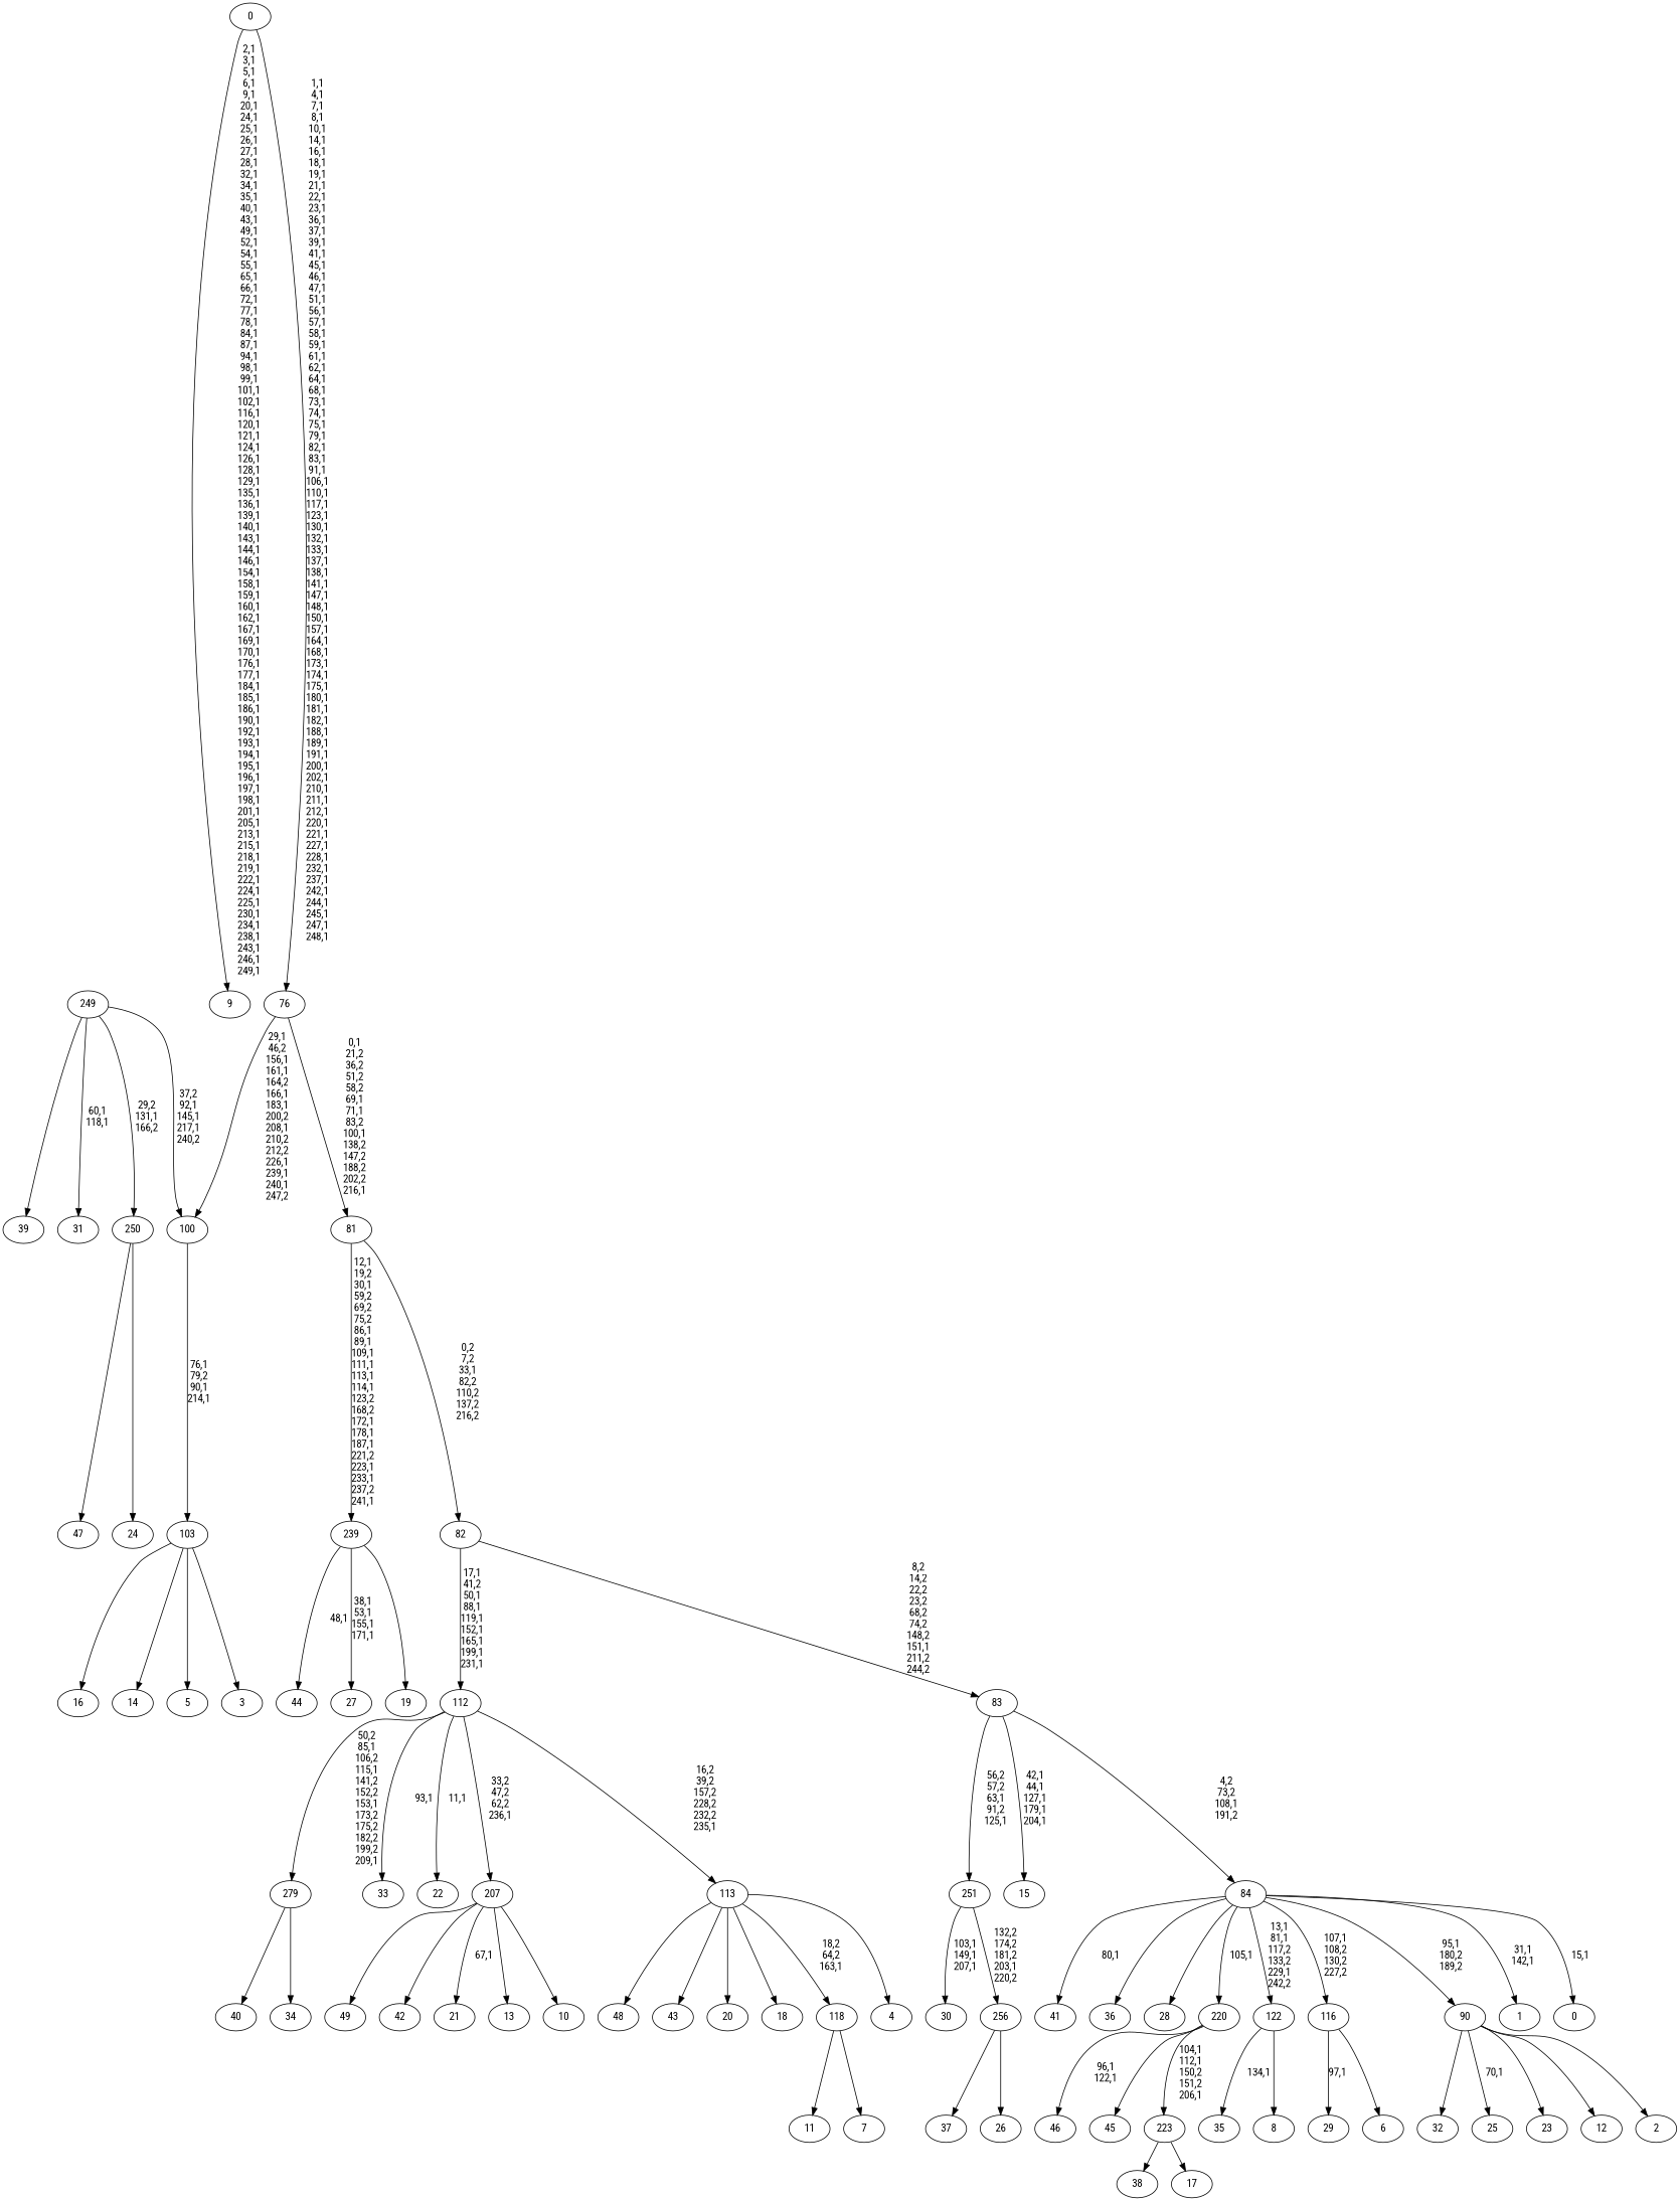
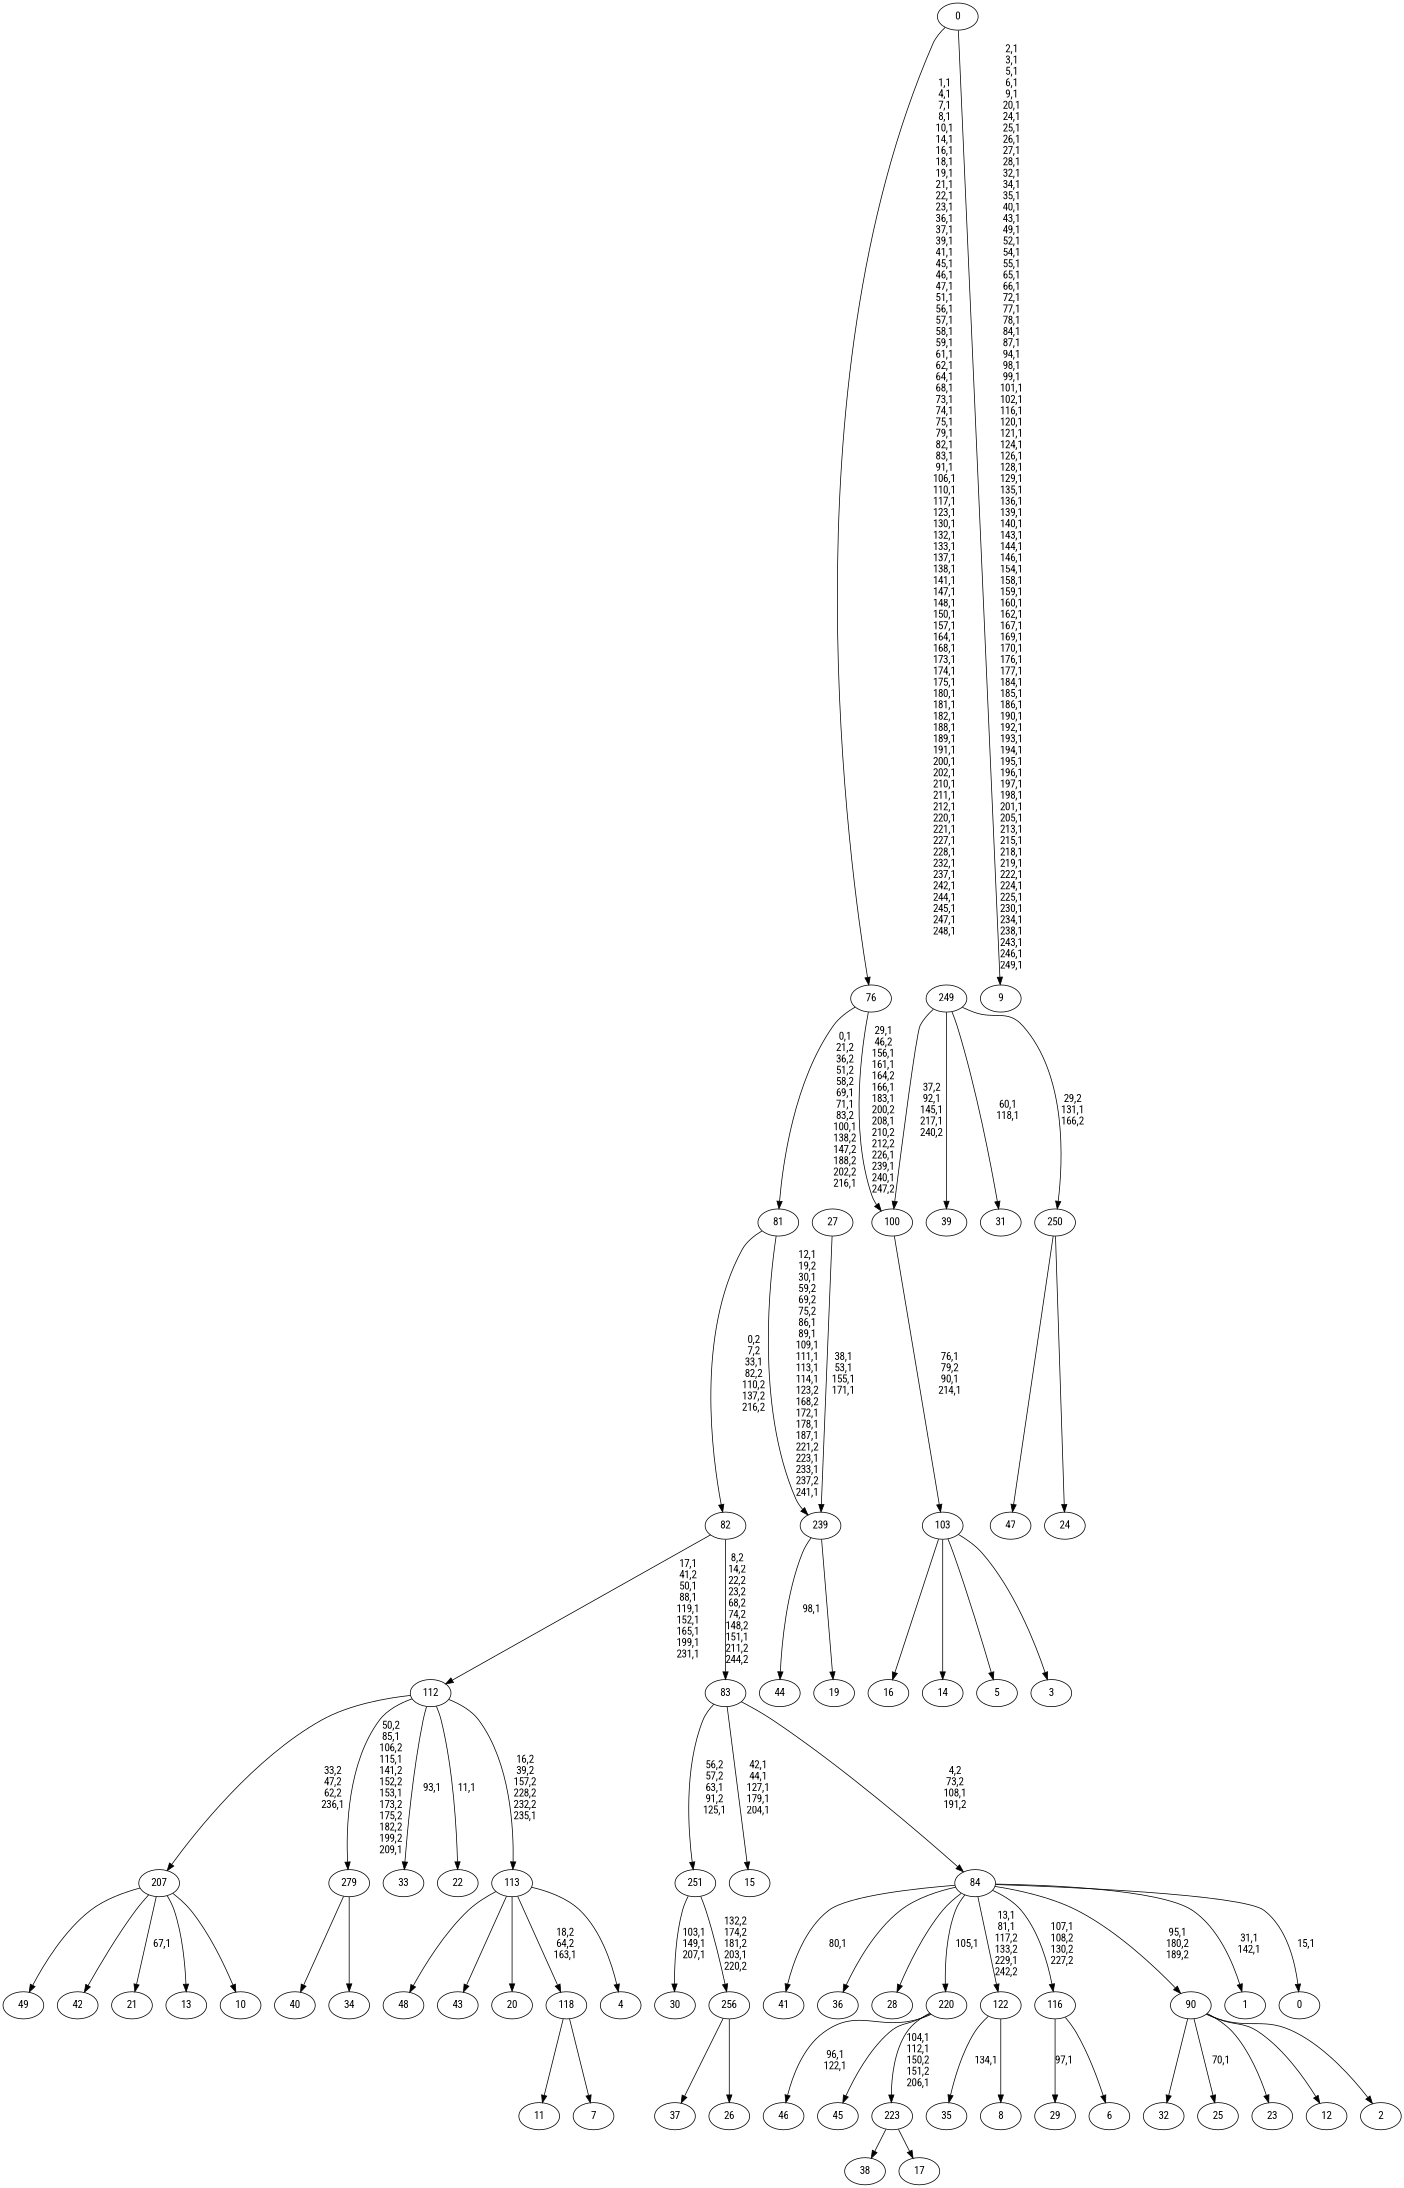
  digraph {
    fontname="Roboto Condensed"
    node [fontname="Roboto Condensed"]
    edge [fontname="Roboto Condensed"]
    n1 [label=49]
    n2 [label=48]
    n3 [label=47]
    n4 [label=46]
    n5 [label=45]
    n6 [label=44]
    n7 [label=43]
    n8 [label=42]
    n9 [label=41]
    n10 [label=40]
    n11 [label=39]
    n12 [label=38]
    n13 [label=37]
    n14 [label=36]
    n15 [label=35]
    n16 [label=34]
    279
    n18 [label=33]
    n19 [label=32]
    n20 [label=31]
    n21 [label=30]
    n22 [label=29]
    n23 [label=28]
    n24 [label=27]
    n25 [label=26]
    256
    n27 [label=251]
    n28 [label=25]
    n29 [label=24]
    250
    249
    100
    n33 [label=23]
    n34 [label=22]
    n35 [label=21]
    n36 [label=20]
    n37 [label=19]
    239
-   n39 [label=18]
    n40 [label=17]
    223
    220
    n43 [label=16]
    n44 [label=15]
    n45 [label=14]
    n46 [label=13]
    n47 [label=12]
    n48 [label=11]
    n49 [label=10]
    207
    n51 [label=9]
    n52 [label=8]
    122
    n54 [label=7]
    118
    n56 [label=6]
    116
    n58 [label=5]
    n59 [label=4]
    113
    112
    n62 [label=3]
    103
    n64 [label=2]
    90
    n66 [label=1]
    n67 [label=0]
    84
    83
    82
    81
    76
    0
    279 -> n10
    279 -> n16
    256 -> n13
    256 -> n25
    n27 -> n21 [label="103,1\n149,1\n207,1"]
    n27 -> 256 [label="132,2\n174,2\n181,2\n203,1\n220,2"]
    250 -> n3
    250 -> n29
    249 -> n11
    249 -> n20 [label="60,1\n118,1"]
    249 -> 250 [label="29,2\n131,1\n166,2"]
    249 -> 100 [label="37,2\n92,1\n145,1\n217,1\n240,2"]
    100 -> 103 [label="76,1\n79,2\n90,1\n214,1"]
-   239 -> n6 [label="48,1"]
-   239 -> n24 [label="38,1\n53,1\n155,1\n171,1"]
+   239 -> n6 [label="98,1"]
+   n24 -> 239 [label="38,1\n53,1\n155,1\n171,1"]
    239 -> n37
    223 -> n12
    223 -> n40
    220 -> n4 [label="96,1\n122,1"]
    220 -> n5
    220 -> 223 [label="104,1\n112,1\n150,2\n151,2\n206,1"]
    207 -> n1
    207 -> n8
    207 -> n35 [label="67,1"]
    207 -> n46
    207 -> n49
    122 -> n15 [label="134,1"]
    122 -> n52
    118 -> n48
    118 -> n54
    116 -> n22 [label="97,1"]
    116 -> n56
    113 -> n2
    113 -> n7
    113 -> n36
-   113 -> n39
    113 -> 118 [label="18,2\n64,2\n163,1"]
    113 -> n59
    112 -> 279 [label="50,2\n85,1\n106,2\n115,1\n141,2\n152,2\n153,1\n173,2\n175,2\n182,2\n199,2\n209,1"]
    112 -> n18 [label="93,1"]
    112 -> n34 [label="11,1"]
    112 -> 207 [label="33,2\n47,2\n62,2\n236,1"]
    112 -> 113 [label="16,2\n39,2\n157,2\n228,2\n232,2\n235,1"]
    103 -> n43
    103 -> n45
    103 -> n58
    103 -> n62
    90 -> n19
    90 -> n28 [label="70,1"]
    90 -> n33
    90 -> n47
    90 -> n64
    84 -> n9 [label="80,1"]
    84 -> n14
    84 -> n23
    84 -> 220 [label="105,1"]
    84 -> 122 [label="13,1\n81,1\n117,2\n133,2\n229,1\n242,2"]
    84 -> 116 [label="107,1\n108,2\n130,2\n227,2"]
    84 -> 90 [label="95,1\n180,2\n189,2"]
    84 -> n66 [label="31,1\n142,1"]
    84 -> n67 [label="15,1"]
    83 -> n27 [label="56,2\n57,2\n63,1\n91,2\n125,1"]
    83 -> n44 [label="42,1\n44,1\n127,1\n179,1\n204,1"]
    83 -> 84 [label="4,2\n73,2\n108,1\n191,2"]
    82 -> 112 [label="17,1\n41,2\n50,1\n88,1\n119,1\n152,1\n165,1\n199,1\n231,1"]
    82 -> 83 [label="8,2\n14,2\n22,2\n23,2\n68,2\n74,2\n148,2\n151,1\n211,2\n244,2"]
    81 -> 239 [label="12,1\n19,2\n30,1\n59,2\n69,2\n75,2\n86,1\n89,1\n109,1\n111,1\n113,1\n114,1\n123,2\n168,2\n172,1\n178,1\n187,1\n221,2\n223,1\n233,1\n237,2\n241,1"]
    81 -> 82 [label="0,2\n7,2\n33,1\n82,2\n110,2\n137,2\n216,2"]
    76 -> 100 [label="29,1\n46,2\n156,1\n161,1\n164,2\n166,1\n183,1\n200,2\n208,1\n210,2\n212,2\n226,1\n239,1\n240,1\n247,2"]
    76 -> 81 [label="0,1\n21,2\n36,2\n51,2\n58,2\n69,1\n71,1\n83,2\n100,1\n138,2\n147,2\n188,2\n202,2\n216,1"]
    0 -> n51 [label="2,1\n3,1\n5,1\n6,1\n9,1\n20,1\n24,1\n25,1\n26,1\n27,1\n28,1\n32,1\n34,1\n35,1\n40,1\n43,1\n49,1\n52,1\n54,1\n55,1\n65,1\n66,1\n72,1\n77,1\n78,1\n84,1\n87,1\n94,1\n98,1\n99,1\n101,1\n102,1\n116,1\n120,1\n121,1\n124,1\n126,1\n128,1\n129,1\n135,1\n136,1\n139,1\n140,1\n143,1\n144,1\n146,1\n154,1\n158,1\n159,1\n160,1\n162,1\n167,1\n169,1\n170,1\n176,1\n177,1\n184,1\n185,1\n186,1\n190,1\n192,1\n193,1\n194,1\n195,1\n196,1\n197,1\n198,1\n201,1\n205,1\n213,1\n215,1\n218,1\n219,1\n222,1\n224,1\n225,1\n230,1\n234,1\n238,1\n243,1\n246,1\n249,1"]
    0 -> 76 [label="1,1\n4,1\n7,1\n8,1\n10,1\n14,1\n16,1\n18,1\n19,1\n21,1\n22,1\n23,1\n36,1\n37,1\n39,1\n41,1\n45,1\n46,1\n47,1\n51,1\n56,1\n57,1\n58,1\n59,1\n61,1\n62,1\n64,1\n68,1\n73,1\n74,1\n75,1\n79,1\n82,1\n83,1\n91,1\n106,1\n110,1\n117,1\n123,1\n130,1\n132,1\n133,1\n137,1\n138,1\n141,1\n147,1\n148,1\n150,1\n157,1\n164,1\n168,1\n173,1\n174,1\n175,1\n180,1\n181,1\n182,1\n188,1\n189,1\n191,1\n200,1\n202,1\n210,1\n211,1\n212,1\n220,1\n221,1\n227,1\n228,1\n232,1\n237,1\n242,1\n244,1\n245,1\n247,1\n248,1"]
  }
